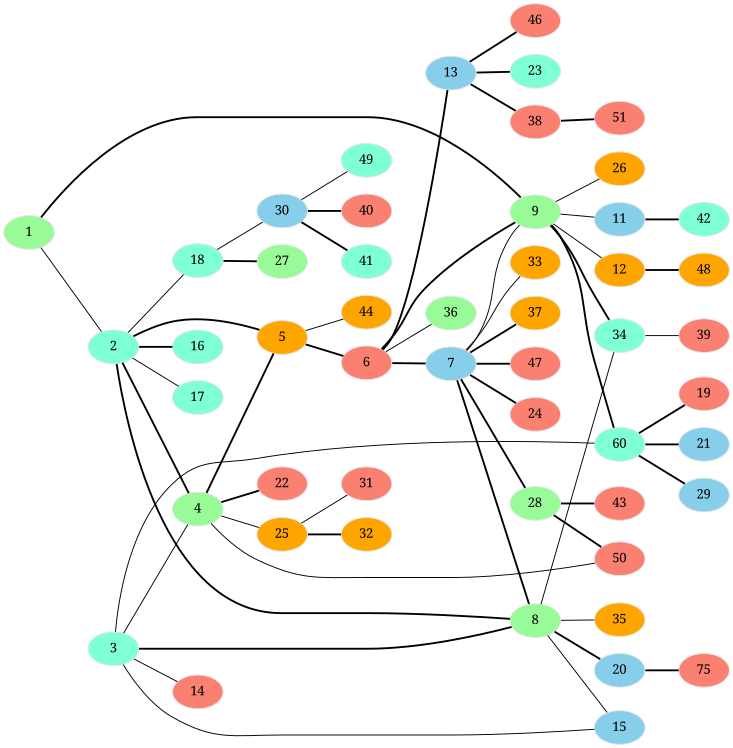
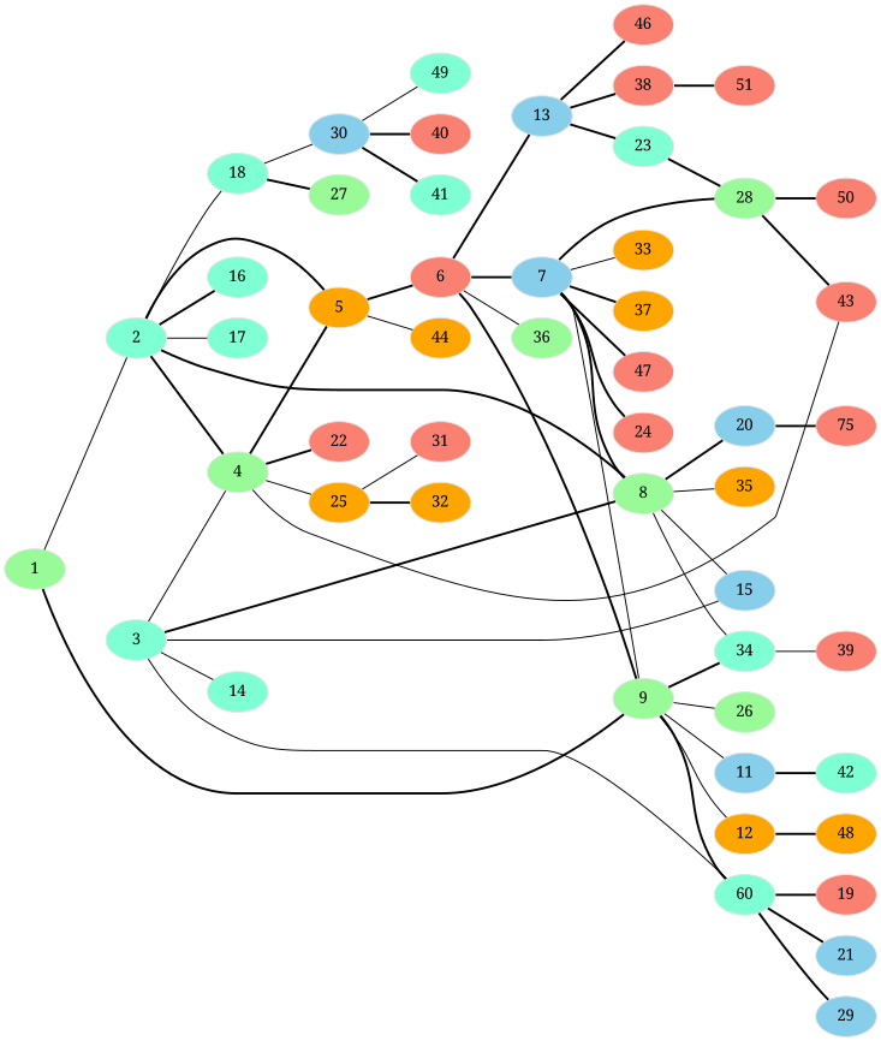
  graph {
    fontname="Noto Serif"
    rankdir=LR
    node [color=gray90 fillcolor=salmon fontname="Noto Serif" style=filled]
    edge [fontname="Noto Serif" style=bold]
    1 [fillcolor=palegreen]
    2 [fillcolor=aquamarine]
    9 [fillcolor=palegreen]
    4 [fillcolor=palegreen]
    5 [fillcolor=orange]
    8 [fillcolor=palegreen]
    16 [fillcolor=aquamarine]
    17 [fillcolor=aquamarine]
    18 [fillcolor=aquamarine]
    n10 [fillcolor=aquamarine label=60]
    34 [fillcolor=aquamarine]
    11 [fillcolor=skyblue]
    12 [fillcolor=orange]
-   26 [fillcolor=orange]
+   26 [fillcolor=palegreen]
    22
    25 [fillcolor=orange]
    50
    6
    44 [fillcolor=orange]
    15 [fillcolor=skyblue]
    20 [fillcolor=skyblue]
    35 [fillcolor=orange]
    27 [fillcolor=palegreen]
    30 [fillcolor=skyblue]
    3 [fillcolor=aquamarine]
-   14
+   14 [fillcolor=aquamarine]
    19
    21 [fillcolor=skyblue]
    29 [fillcolor=skyblue]
    31
    32 [fillcolor=orange]
    7 [fillcolor=skyblue]
    13 [fillcolor=skyblue]
    36 [fillcolor=palegreen]
    24
    28 [fillcolor=palegreen]
    33 [fillcolor=orange]
    37 [fillcolor=orange]
    47
    23 [fillcolor=aquamarine]
    38
    46
    43
    n44 [label=75]
    39
    42 [fillcolor=aquamarine]
    48 [fillcolor=orange]
    51
    40
    41 [fillcolor=aquamarine]
    49 [fillcolor=aquamarine]
    1 -- 2 [style=solid]
    1 -- 9
    2 -- 4
    2 -- 5
    2 -- 8
    2 -- 16
    2 -- 17 [style=solid]
    2 -- 18 [style=solid]
    9 -- n10
    9 -- 34
    9 -- 11 [style=solid]
    9 -- 12 [style=solid]
    9 -- 26 [style=solid]
    4 -- 5
    4 -- 22
    4 -- 25 [style=solid]
-   4 -- 50 [style=solid]
+   4 -- 43 [style=solid]
    5 -- 6
    5 -- 44 [style=solid]
    8 -- 34 [style=solid]
    8 -- 15 [style=solid]
    8 -- 20
    8 -- 35 [style=solid]
    18 -- 27
    18 -- 30 [style=solid]
    n10 -- 19
    n10 -- 21
    n10 -- 29
    34 -- 39 [style=solid]
    11 -- 42
    12 -- 48
    25 -- 31 [style=solid]
    25 -- 32
    6 -- 9
    6 -- 7
    6 -- 13
    6 -- 36 [style=solid]
    20 -- n44
    30 -- 40
    30 -- 41
    30 -- 49 [style=solid]
    3 -- 4 [style=solid]
    3 -- 8
    3 -- n10 [style=solid]
    3 -- 15 [style=solid]
    3 -- 14 [style=solid]
    7 -- 9 [style=solid]
    7 -- 8
    7 -- 24
    7 -- 28
    7 -- 33 [style=solid]
    7 -- 37
    7 -- 47
    13 -- 23
    13 -- 38
    13 -- 46
    28 -- 50
    28 -- 43
+   23 -- 28
    38 -- 51
  }
